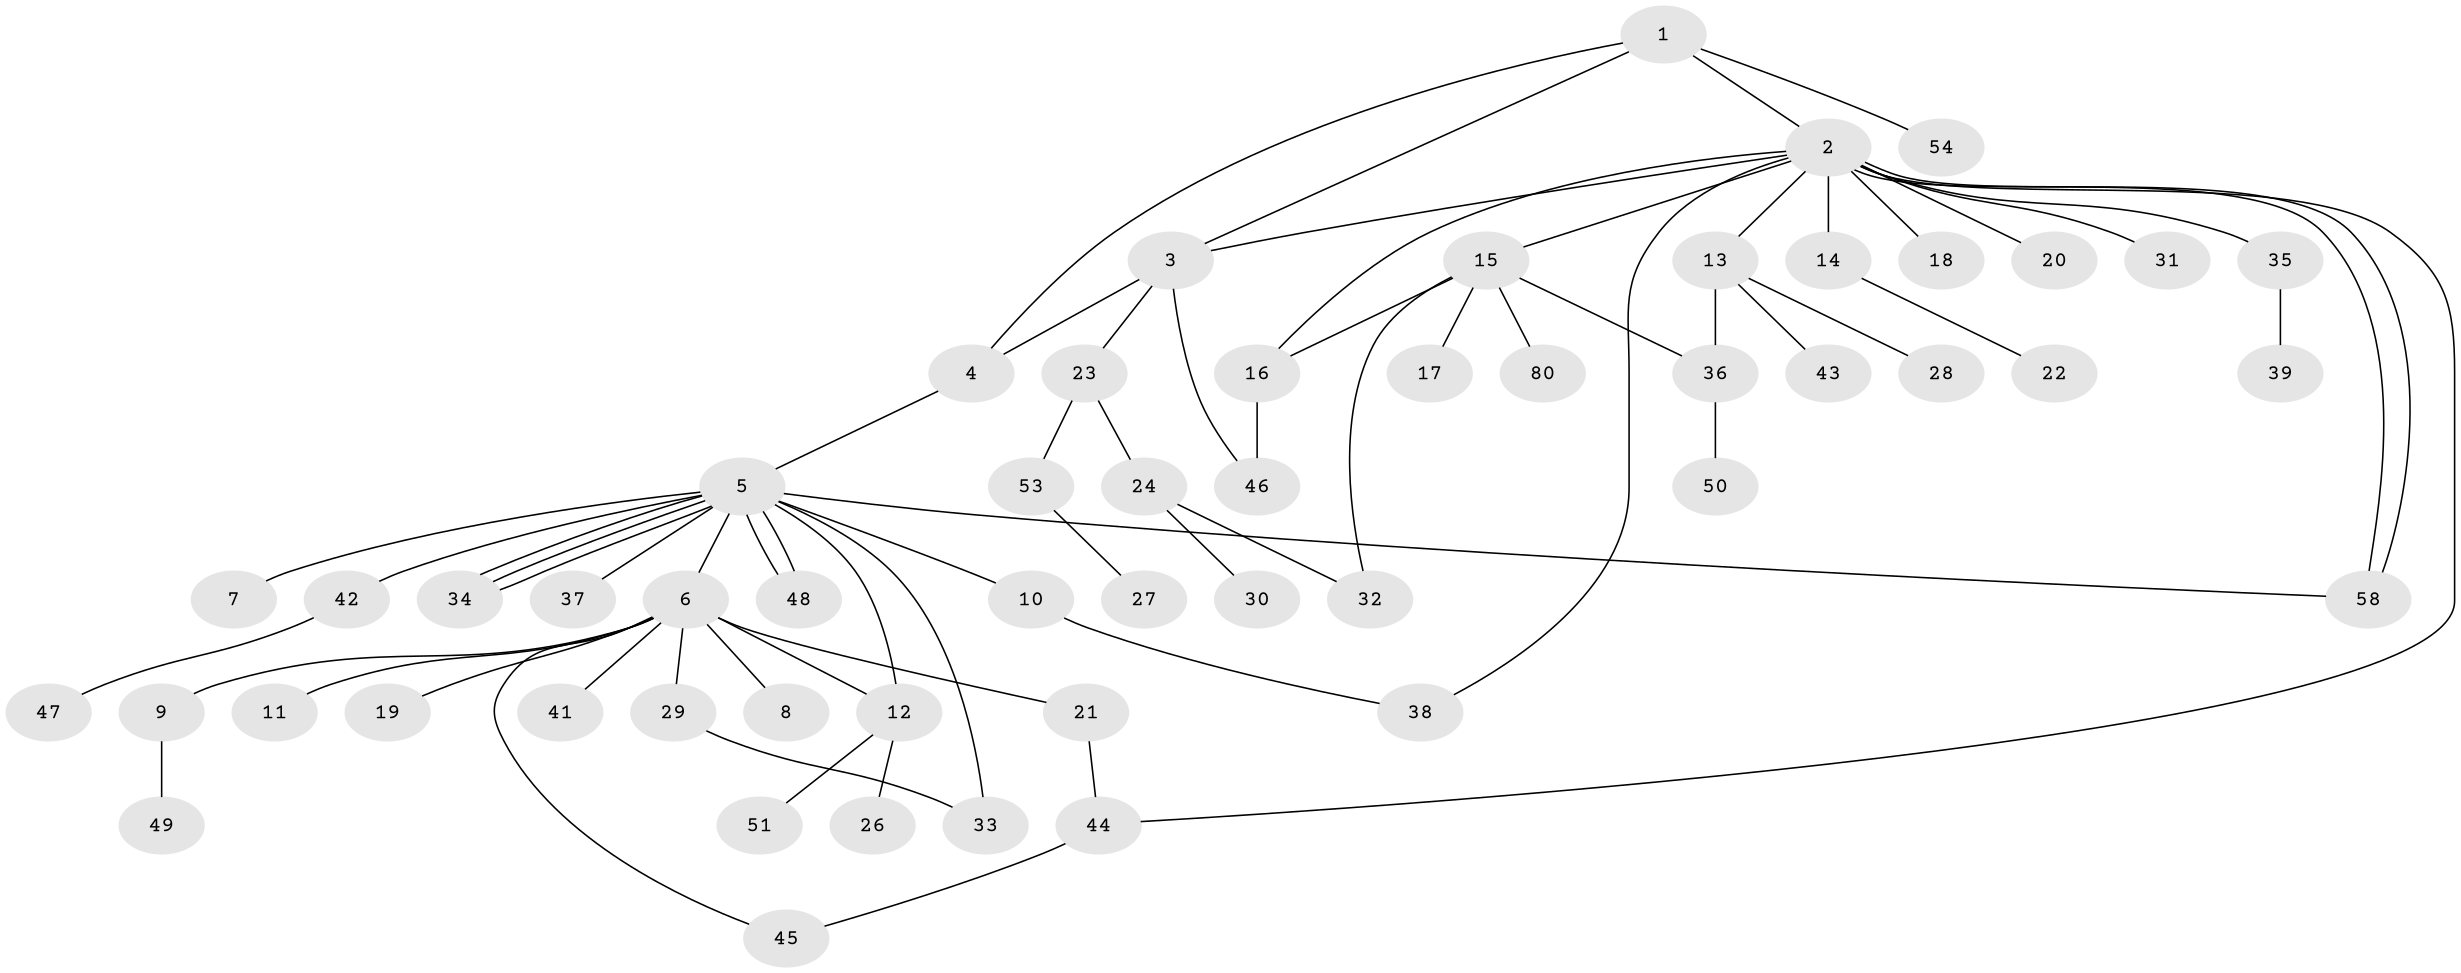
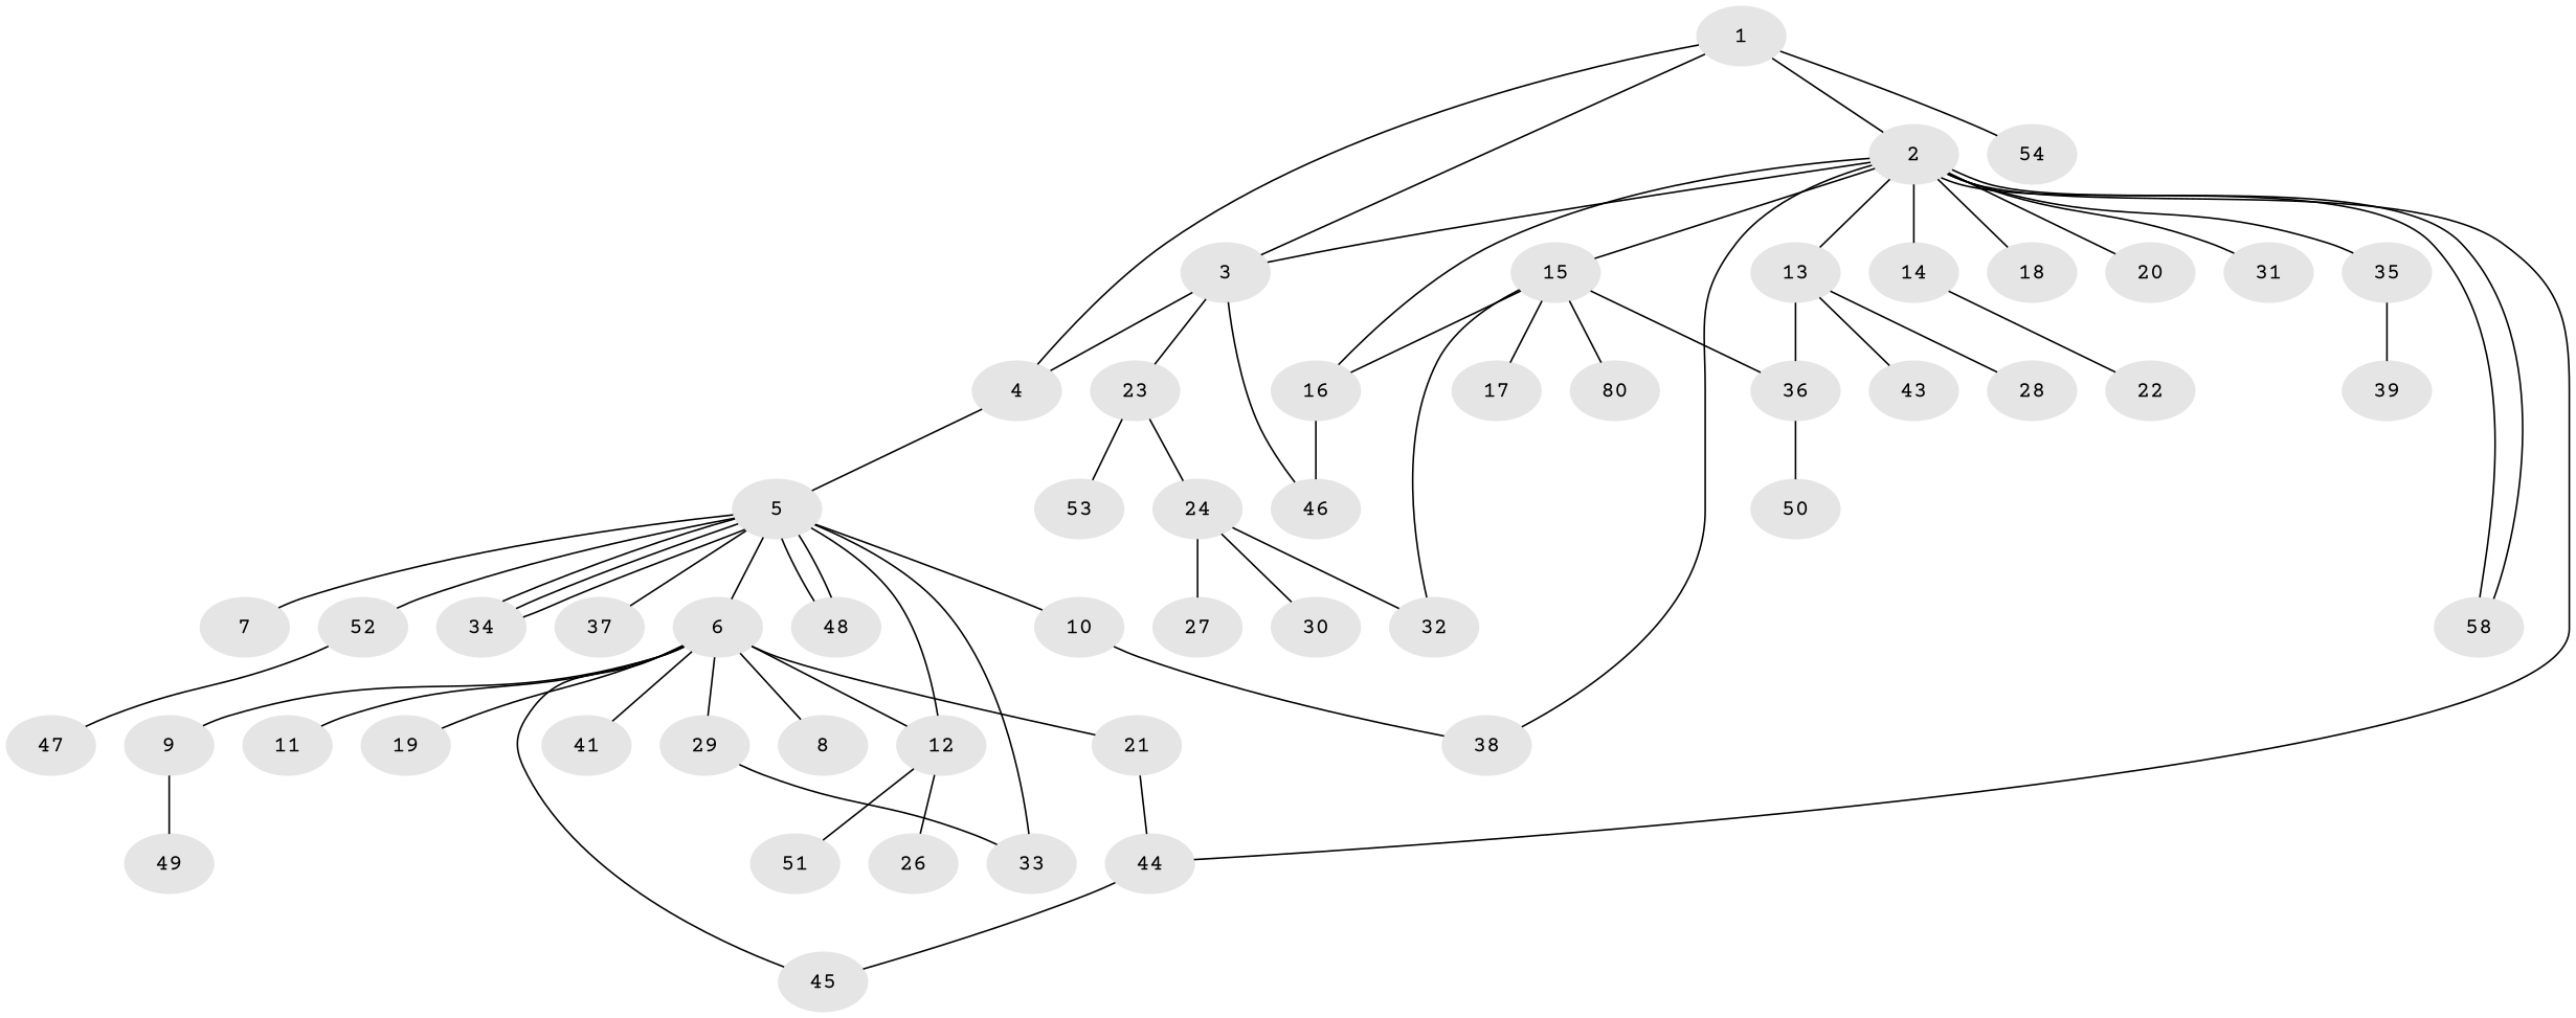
  graph {
    fontname="Courier Prime"
    node [color=gray90 fontname="Courier Prime" style=filled]
    edge [fontname="Courier Prime"]
    1
    2
    3
    4
    54
    13
    14
    15
    16
    18
    20
    31
    35
    38
    44
    n16 [label=58]
    23
    46
    5
    28
    36
    43
    22
    17
    32
    n26 [label=80]
    39
    45
    24
    53
    6
    7
    10
    12
    33
    34
    37
-   42
+   42 [label=52]
    48
    8
    9
    11
    19
    21
    29
    41
    26
    51
    47
    49
    50
    27
    30
    1 -- 2
    1 -- 3
    1 -- 4
    1 -- 54
    2 -- 3
    2 -- 13
    2 -- 14
    2 -- 15
    2 -- 16
    2 -- 18
    2 -- 20
    2 -- 31
    2 -- 35
    2 -- 38
    2 -- 44
    2 -- n16
    2 -- n16
    3 -- 4
    3 -- 23
    3 -- 46
    4 -- 5
    13 -- 28
    13 -- 36
    13 -- 43
    14 -- 22
    15 -- 16
    15 -- 36
    15 -- 17
    15 -- 32
    15 -- n26
    16 -- 46
    35 -- 39
    44 -- 45
    23 -- 24
    23 -- 53
-   5 -- n16
    5 -- 6
    5 -- 7
    5 -- 10
    5 -- 12
    5 -- 33
    5 -- 34
    5 -- 34
    5 -- 34
    5 -- 37
    5 -- 42
    5 -- 48
    5 -- 48
    36 -- 50
    24 -- 32
-   53 -- 27
+   24 -- 27
    24 -- 30
    6 -- 45
    6 -- 12
    6 -- 8
    6 -- 9
    6 -- 11
    6 -- 19
    6 -- 21
    6 -- 29
    6 -- 41
    10 -- 38
    12 -- 26
    12 -- 51
    42 -- 47
    9 -- 49
    21 -- 44
    29 -- 33
  }
